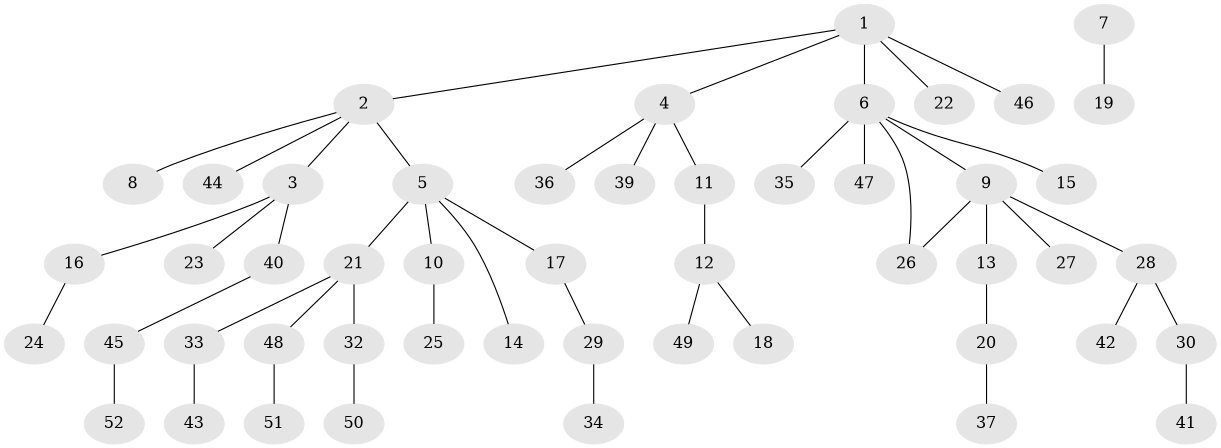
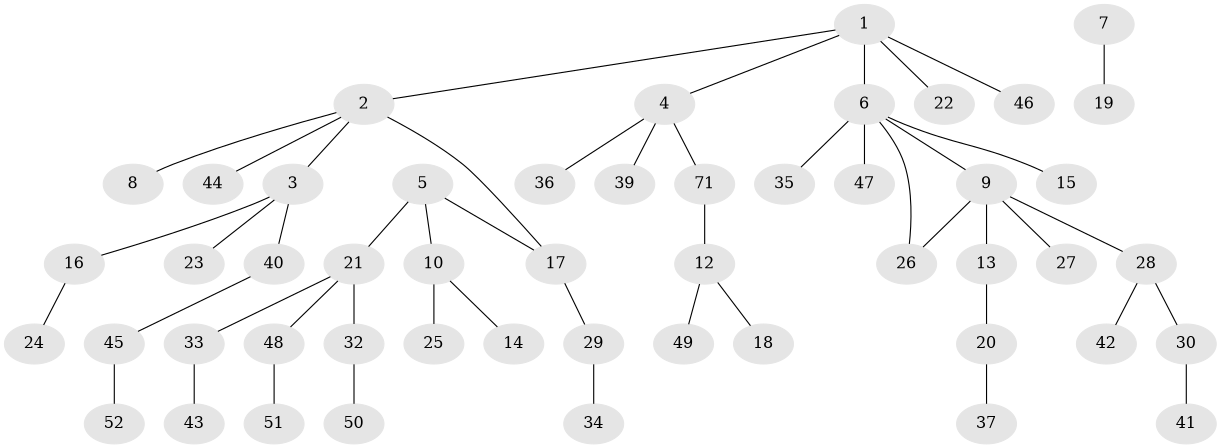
  graph {
    node [color=gray90 style=filled]
    1
    2
    4
    6
    22
    46
    3
    5
    8
    44
-   11
+   11 [label=71]
    36
    39
    9
    15
    35
    47
    26
    16
    23
    40
    10
    17
    21
    24
    45
    12
    14
    25
    29
    32
    33
    48
    7
    19
    13
    27
    28
    20
    30
    42
    18
    49
    37
    34
    50
    43
    51
    41
    52
    1 -- 2
    1 -- 4
    1 -- 6
    1 -- 22
    1 -- 46
    2 -- 3
-   2 -- 5
+   2 -- 17
    2 -- 8
    2 -- 44
    4 -- 11
    4 -- 36
    4 -- 39
    6 -- 9
    6 -- 15
    6 -- 35
    6 -- 47
    6 -- 26
    3 -- 16
    3 -- 23
    3 -- 40
    5 -- 10
    5 -- 17
    5 -- 21
    11 -- 12
    9 -- 26
    9 -- 13
    9 -- 27
    9 -- 28
    16 -- 24
    40 -- 45
-   5 -- 14
+   10 -- 14
    10 -- 25
    17 -- 29
    21 -- 32
    21 -- 33
    21 -- 48
    45 -- 52
    12 -- 18
    12 -- 49
    29 -- 34
    32 -- 50
    33 -- 43
    48 -- 51
    7 -- 19
    13 -- 20
    28 -- 30
    28 -- 42
    20 -- 37
    30 -- 41
  }
